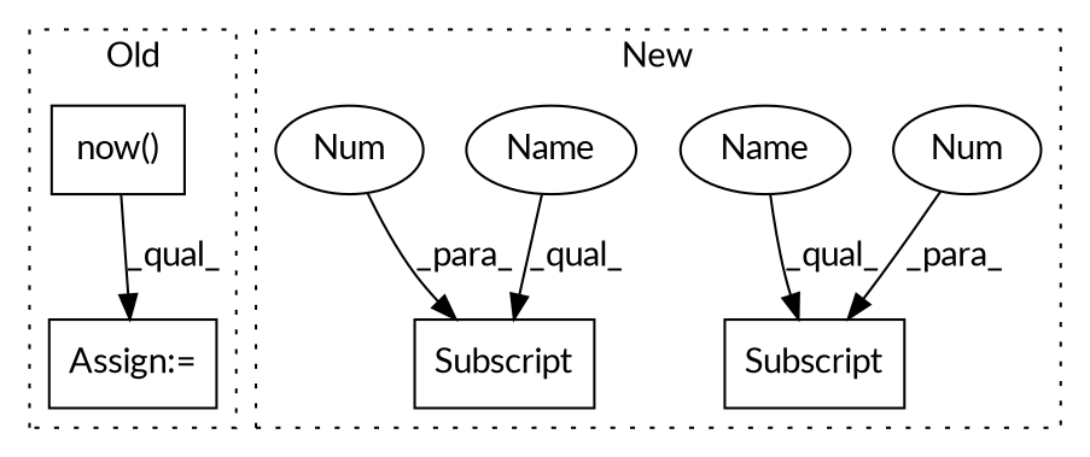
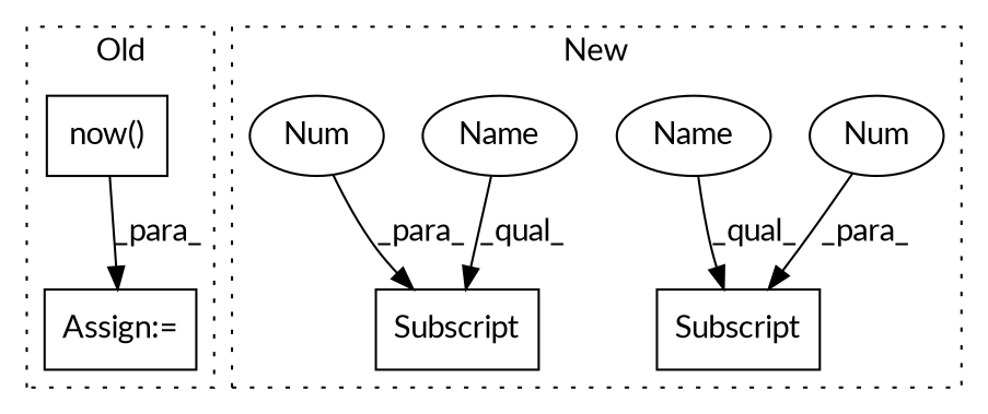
  digraph {
    fontname=Lato
    node [a=63 l="14,0" shape=box fontname=Lato]
    edge [fontname=Lato]
    n1 [a=75 l=14 label="now()" s=2561]
    n2 [a=68 l=3 label="Assign:=" s=2558]
    n3 [label=Subscript s="4725,0"]
    n4 [a=76 l=1 label=Num s=4737 shape=ellipse]
    n5 [label=Subscript s="4486,0"]
    n6 [a=76 l=1 label=Num s=4498 shape=ellipse]
    n7 [a=87 l=11 label=Name s=4725 shape=ellipse]
    n8 [a=87 l=11 label=Name s=4486 shape=ellipse]
    subgraph cluster_1 {
      label=Old
      style=dotted
      n1
      n2
    }
    subgraph cluster_2 {
      label=New
      style=dotted
      n3
      n4
      n5
      n6
      n7
      n8
    }
-   n1 -> n2 [label=_qual_]
+   n1 -> n2 [label=_para_]
    n4 -> n3 [label=_para_]
    n6 -> n5 [label=_para_]
    n7 -> n3 [label=_qual_]
    n8 -> n5 [label=_qual_]
  }
